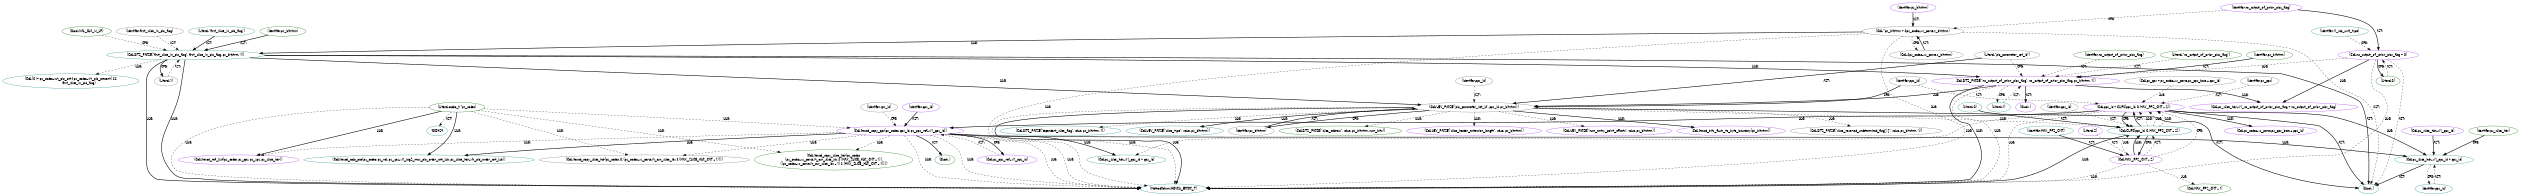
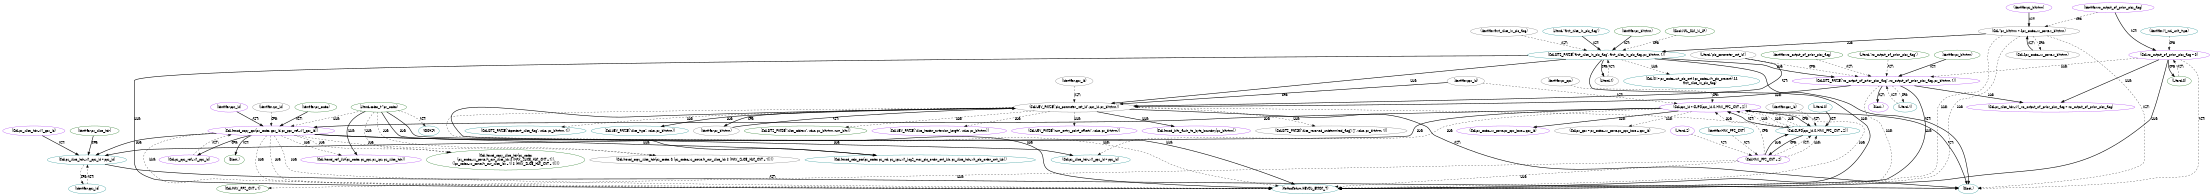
  digraph {
    fontname="Patrick Hand"
    node [color=purple fontname="Patrick Hand"]
    edge [fontname="Patrick Hand" style=dashed]
    n1 [color=teal label="(Call,ps_slice_hdr->i1_pps_id = pps_id)"]
    n2 [color=teal label="(Identifier,pps_id)"]
    n3 [color=teal label="(Block,)"]
    n4 [label="(Call,ihevcd_copy_pps(ps_codec, pps_id, ps_pps_ref->i1_pps_id))"]
    n5 [color=teal label="(MethodReturn,IHEVCD_ERROR_T)"]
    n6 [label="(Call,ihevcd_ref_list(ps_codec, ps_pps, ps_sps, ps_slice_hdr))"]
    n7 [color=teal label="(Call,ps_slice_hdr->i1_pps_id = pps_id)"]
    n8 [color=gray40 label="(Call,ihevcd_copy_slice_hdr(ps_codec, 0, (ps_codec->s_parse.i4_cur_slice_idx & (MAX_SLICE_HDR_CNT - 1))))"]
    n9 [color=darkgreen label="(Call,ihevcd_copy_slice_hdr(ps_codec,\n (ps_codec->s_parse.i4_cur_slice_idx & (MAX_SLICE_HDR_CNT - 1)),\n ((ps_codec->s_parse.i4_cur_slice_idx - 1) & (MAX_SLICE_HDR_CNT - 1))))"]
    n10 [label="(Call,ps_pps_ref->i1_pps_id)"]
    n11 [color=teal label="(Call,ihevcd_calc_poc(ps_codec, ps_nal, ps_sps->i1_log2_max_pic_order_cnt_lsb, ps_slice_hdr->i4_pic_order_cnt_lsb))"]
    n12 [color=darkgreen label="(Block,)"]
    n13 [color=darkgreen label="(Literal,codec_t *ps_codec)"]
    n14 [color=teal label=1000729]
    n15 [label="(Call,pps_id = CLIP3(pps_id, 0, MAX_PPS_CNT - 2))"]
    n16 [color=teal label="(Call,CLIP3(pps_id, 0, MAX_PPS_CNT - 2))"]
    n17 [label="(Call,ps_codec->s_parse.ps_pps_base + pps_id)"]
    n18 [color=gray40 label="(Call,ps_pps = ps_codec->s_parse.ps_pps_base + pps_id)"]
    n19 [label="(Call,MAX_PPS_CNT - 2)"]
    n20 [color=darkgreen label="(Call,MAX_PPS_CNT - 1)"]
    n21 [color=gray40 label="(Call,UEV_PARSE(\"pic_parameter_set_id\", pps_id, ps_bitstrm))"]
    n22 [color=teal label="(Call,BITS_PARSE(\"dependent_slice_flag\", value, ps_bitstrm, 1))"]
    n23 [color=teal label="(Call,UEV_PARSE(\"slice_type\", value, ps_bitstrm))"]
    n24 [color=gray40 label="(Identifier,ps_bitstrm)"]
    n25 [color=darkgreen label="(Call,BITS_PARSE(\"slice_address\", value, ps_bitstrm, num_bits))"]
    n26 [label="(Call,UEV_PARSE(\"slice_header_extension_length\", value, ps_bitstrm))"]
    n27 [label="(Call,UEV_PARSE(\"num_entry_point_offsets\", value, ps_bitstrm))"]
    n28 [label="(Call,ihevcd_bits_flush_to_byte_boundary(ps_bitstrm))"]
    n29 [color=gray40 label="(Call,BITS_PARSE(\"slice_reserved_undetermined_flag[ i ]\", value, ps_bitstrm, 1))"]
    n30 [label="(Call,BITS_PARSE(\"no_output_of_prior_pics_flag\", no_output_of_prior_pics_flag, ps_bitstrm, 1))"]
    n31 [color=teal label="(Literal,1)"]
    n32 [label="(Call,ps_slice_hdr->i1_no_output_of_prior_pics_flag = no_output_of_prior_pics_flag)"]
    n33 [label="(Block,)"]
    n34 [label="(Call,no_output_of_prior_pics_flag = 0)"]
    n35 [color=darkgreen label="(Literal,0)"]
    n36 [color=teal label="(Call,BITS_PARSE(\"first_slice_in_pic_flag\", first_slice_in_pic_flag, ps_bitstrm, 1))"]
    n37 [color=gray40 label="(Literal,1)"]
    n38 [color=teal label="(Call,(0 != ps_codec->u4_pic_cnt || ps_codec->i4_pic_present) &&\n                    first_slice_in_pic_flag)"]
    n39 [color=gray40 label="(Call,*ps_bitstrm = &ps_codec->s_parse.s_bitstrm)"]
    n40 [color=gray40 label="(Call,&ps_codec->s_parse.s_bitstrm)"]
    n41 [label="(Literal,2)"]
    n42 [label="(Identifier,pps_id)"]
    n43 [color=gray40 label="(Identifier,pps_id)"]
    n44 [label="(Call,ps_slice_hdr->i1_pps_id)"]
    n45 [color=gray40 label="(Identifier,pps_id)"]
    n46 [label="(Identifier,no_output_of_prior_pics_flag)"]
    n47 [color=darkgreen label="(Identifier,ps_bitstrm)"]
    n48 [color=teal label="(Identifier,MAX_PPS_CNT)"]
    n49 [color=darkgreen label="(Block,NAL_BLA_W_LP)"]
    n50 [color=teal label="(Identifier,i1_nal_unit_type)"]
    n51 [color=gray40 label="(Identifier,first_slice_in_pic_flag)"]
    n52 [color=gray40 label="(Literal,\"pic_parameter_set_id\")"]
    n53 [color=gray40 label="(Identifier,pps_id)"]
    n54 [color=gray40 label="(Identifier,sps_id)"]
+   n55 [color=darkgreen label="(Identifier,ps_codec)"]
    n56 [color=teal label="(Literal,\"first_slice_in_pic_flag\")"]
    n57 [color=darkgreen label="(Identifier,ps_slice_hdr)"]
    n58 [label="(Identifier,ps_bitstrm)"]
    n59 [color=gray40 label="(Identifier,ps_pps)"]
    n60 [color=darkgreen label="(Identifier,no_output_of_prior_pics_flag)"]
    n61 [color=darkgreen label="(Literal,\"no_output_of_prior_pics_flag\")"]
    n62 [color=darkgreen label="(Identifier,ps_bitstrm)"]
    n63 [color=teal label="(Literal,0)"]
    n1 -> n2 [label="CFG: "]
    n1 -> n3 [label="AST: " style=bold]
    n2 -> n1 [label="AST: "]
    n4 -> n1 [label="DDG: " style=bold]
    n4 -> n5 [label="DDG: "]
    n4 -> n5 [label="DDG: "]
    n4 -> n5 [label="DDG: "]
    n4 -> n5 [label="DDG: "]
    n4 -> n6 [label="DDG: "]
    n4 -> n7 [label="DDG: " style=bold]
    n4 -> n8 [label="DDG: "]
    n4 -> n9 [label="DDG: "]
    n4 -> n10 [label="CFG: " style=bold]
    n4 -> n11 [label="DDG: " style=bold]
    n4 -> n12 [label="AST: " style=bold]
    n10 -> n4 [label="AST: "]
    n13 -> n4 [label="DDG: "]
-   n13 -> n5 [label="DDG: "]
+   n13 -> n5 [label="DDG: " style=bold]
    n13 -> n6 [label="DDG: " style=bold]
    n13 -> n8 [label="DDG: "]
    n13 -> n9 [label="DDG: "]
    n13 -> n11 [label="DDG: " style=bold]
    n13 -> n14 [label="AST: "]
    n15 -> n1 [label="DDG: " style=bold]
    n15 -> n3 [label="AST: " style=bold]
    n15 -> n4 [label="DDG: " style=bold]
    n15 -> n5 [label="DDG: "]
    n15 -> n7 [label="DDG: "]
    n15 -> n16 [label="CFG: " style=bold]
    n15 -> n17 [label="DDG: " style=bold]
-   n18 -> n15 [label="DDG: "]
-   n16 -> n5 [label="DDG: " style=bold]
+   n15 -> n18 [label="DDG: "]
    n16 -> n15 [label="AST: " style=bold]
    n16 -> n15 [label="DDG: "]
    n16 -> n15 [label="DDG: "]
    n16 -> n15 [label="DDG: "]
    n16 -> n19 [label="CFG: " style=bold]
    n19 -> n5 [label="DDG: "]
    n19 -> n15 [label="CFG: "]
    n19 -> n16 [label="AST: "]
    n19 -> n16 [label="DDG: "]
    n19 -> n16 [label="DDG: " style=bold]
    n19 -> n20 [label="DDG: "]
    n21 -> n3 [label="AST: " style=bold]
    n21 -> n5 [label="DDG: " style=bold]
    n21 -> n5 [label="DDG: "]
    n21 -> n16 [label="DDG: "]
    n21 -> n22 [label="DDG: "]
    n21 -> n23 [label="DDG: " style=bold]
    n21 -> n24 [label="CFG: " style=bold]
    n21 -> n25 [label="DDG: "]
    n21 -> n26 [label="DDG: "]
    n21 -> n27 [label="DDG: "]
    n21 -> n28 [label="DDG: " style=bold]
    n21 -> n29 [label="DDG: "]
    n24 -> n21 [label="AST: " style=bold]
    n30 -> n5 [label="DDG: "]
    n30 -> n5 [label="DDG: " style=bold]
    n30 -> n21 [label="DDG: " style=bold]
    n30 -> n31 [label="CFG: "]
    n30 -> n32 [label="DDG: " style=bold]
    n30 -> n33 [label="AST: " style=bold]
    n31 -> n30 [label="AST: "]
    n34 -> n3 [label="AST: "]
-   n34 -> n5 [label="DDG: "]
+   n34 -> n5 [label="DDG: " style=bold]
    n34 -> n30 [label="DDG: "]
    n34 -> n32 [label="DDG: " style=bold]
    n34 -> n35 [label="CFG: " style=bold]
    n35 -> n34 [label="AST: "]
    n36 -> n3 [label="AST: " style=bold]
    n36 -> n5 [label="DDG: " style=bold]
    n36 -> n5 [label="DDG: " style=bold]
    n36 -> n21 [label="DDG: " style=bold]
    n36 -> n30 [label="DDG: " style=bold]
    n36 -> n37 [label="CFG: " style=bold]
    n36 -> n38 [label="DDG: "]
    n37 -> n36 [label="AST: "]
    n39 -> n3 [label="AST: "]
    n39 -> n5 [label="DDG: "]
    n39 -> n5 [label="DDG: "]
    n39 -> n36 [label="DDG: " style=bold]
    n39 -> n40 [label="CFG: "]
    n40 -> n39 [label="AST: " style=bold]
    n41 -> n19 [label="AST: "]
    n42 -> n4 [label="AST: " style=bold]
    n43 -> n15 [label="AST: "]
    n43 -> n21 [label="CFG: " style=bold]
    n44 -> n1 [label="AST: " style=bold]
    n45 -> n21 [label="AST: "]
    n46 -> n34 [label="AST: " style=bold]
    n46 -> n39 [label="CFG: "]
    n47 -> n36 [label="AST: " style=bold]
-   n48 -> n19 [label="AST: " style=bold]
+   n48 -> n19 [label="AST: "]
    n49 -> n36 [label="CFG: "]
    n50 -> n34 [label="CFG: "]
    n51 -> n36 [label="AST: "]
    n52 -> n21 [label="AST: " style=bold]
    n52 -> n30 [label="CFG: "]
    n53 -> n16 [label="AST: "]
    n54 -> n4 [label="CFG: "]
+   n55 -> n4 [label="AST: " style=bold]
    n56 -> n36 [label="AST: " style=bold]
    n57 -> n1 [label="CFG: " style=bold]
    n58 -> n39 [label="AST: " style=bold]
-   n59 -> n15 [label="AST: "]
+   n59 -> n15 [label="CFG: "]
    n60 -> n30 [label="AST: "]
    n61 -> n30 [label="AST: "]
    n62 -> n30 [label="AST: " style=bold]
    n63 -> n16 [label="AST: " style=bold]
  }
